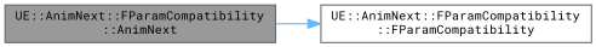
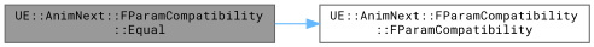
  digraph {
    rankdir=LR
    fontname="Roboto Mono"
    node [fontname="Roboto Mono" fontsize=10 shape=box style=filled]
-   n1 [color=gray40 fillcolor=grey60 fontcolor=black height=0.2 label="UE::AnimNext::FParamCompatibility\l::AnimNext" width=0.4]
+   n1 [color=gray40 fillcolor=grey60 fontcolor=black height=0.2 label="UE::AnimNext::FParamCompatibility\l::Equal" width=0.4]
    n2 [color=grey40 fillcolor=white height=0.2 label="UE::AnimNext::FParamCompatibility\l::FParamCompatibility" width=0.4]
    n1 -> n2 [color=steelblue1 fontname="Roboto Mono" fontsize=10 labelfontname=Helvetica labelfontsize=10 style=solid]
  }
